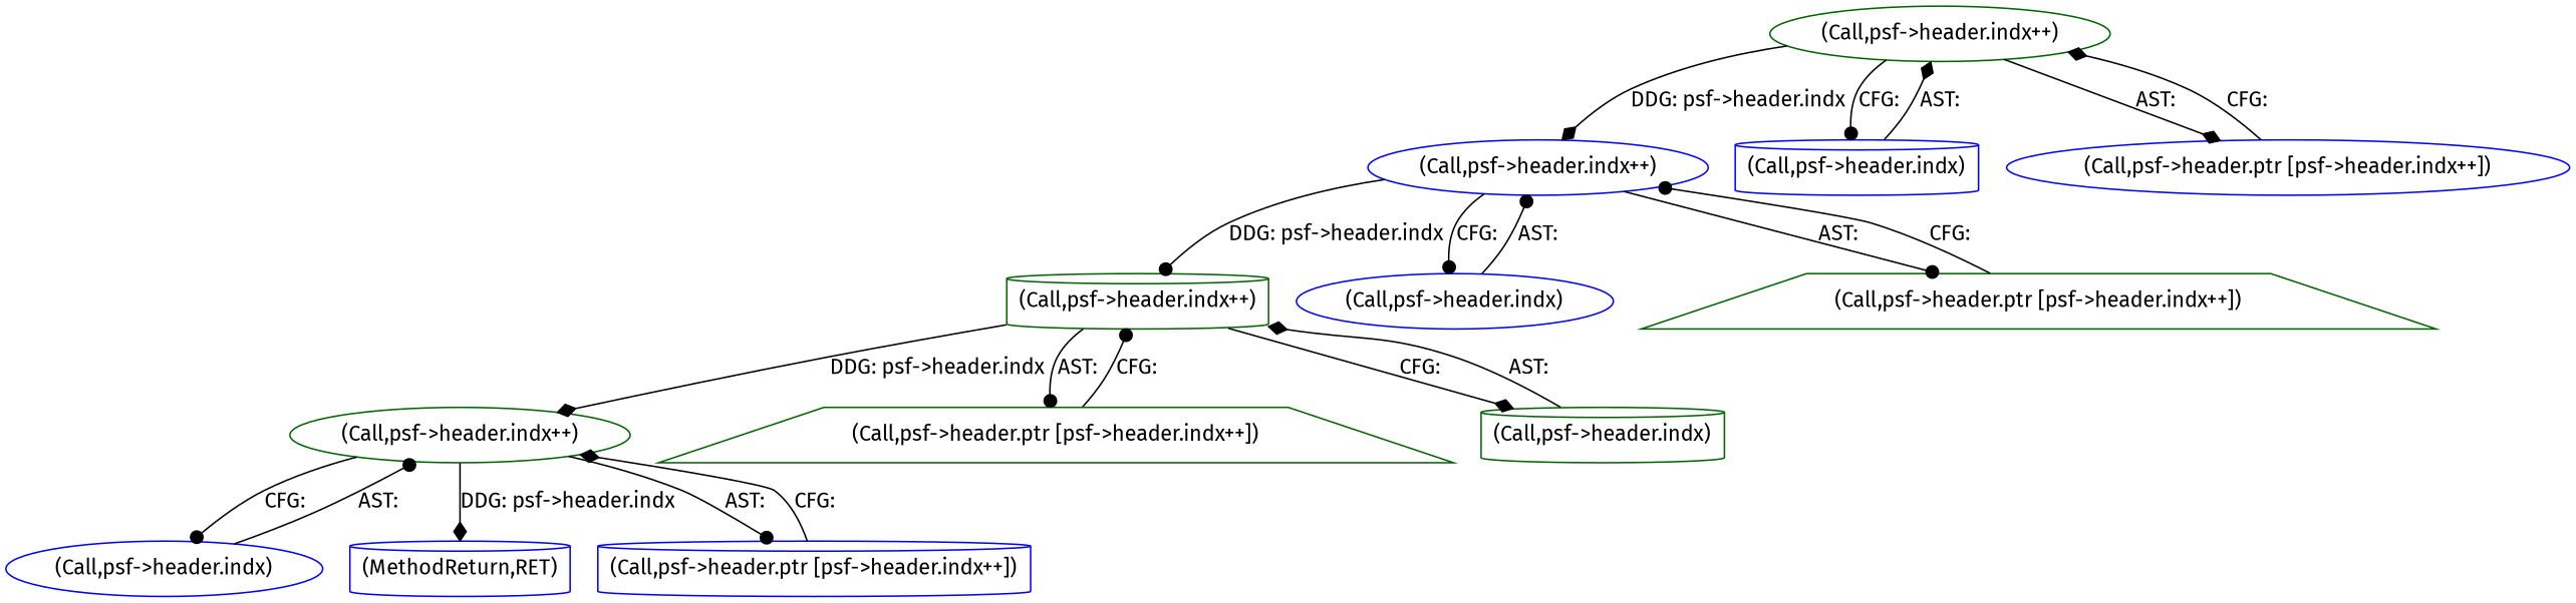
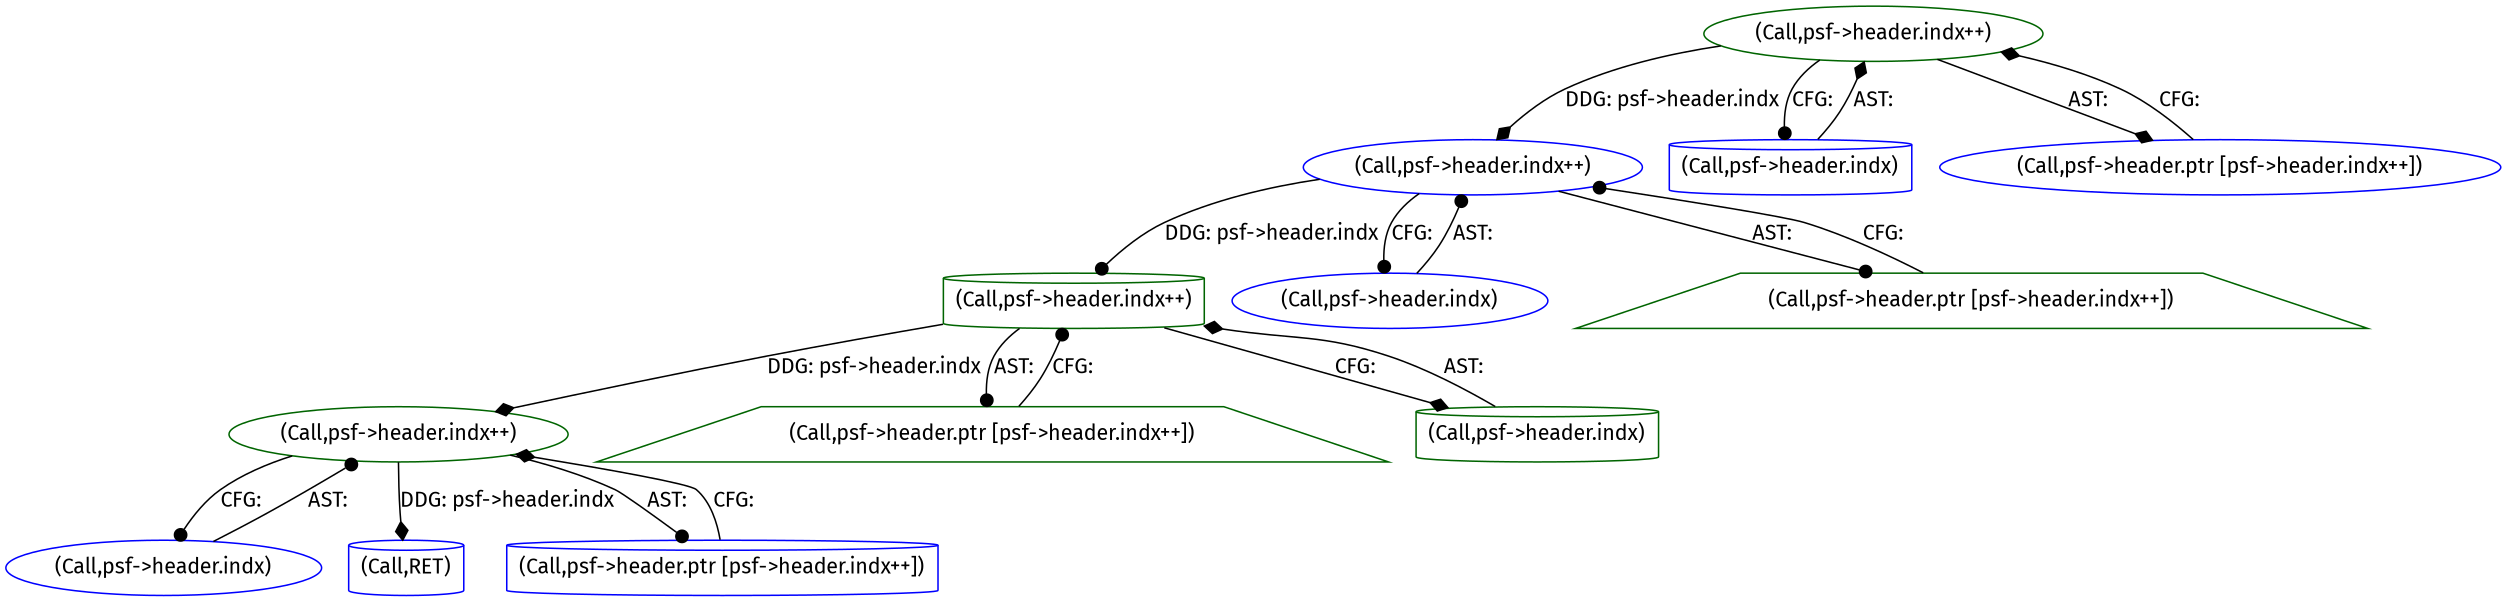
  digraph {
    fontname="Fira Sans"
    node [color=blue shape=ellipse fontname="Fira Sans"]
    edge [arrowhead=dot fontname="Fira Sans"]
    n1 [label="(Call,psf->header.indx++)"]
    n2 [label="(Call,psf->header.indx++)" color=darkgreen shape=cylinder]
    n3 [label="(Call,psf->header.indx)"]
    n4 [label="(Call,psf->header.ptr [psf->header.indx++])" color=darkgreen shape=trapezium]
    n5 [label="(Call,psf->header.indx++)" color=darkgreen]
    n6 [label="(Call,psf->header.indx)" shape=cylinder]
    n7 [label="(Call,psf->header.ptr [psf->header.indx++])"]
    n8 [label="(Call,psf->header.indx++)" color=darkgreen]
    n9 [label="(Call,psf->header.ptr [psf->header.indx++])" color=darkgreen shape=trapezium]
    n10 [label="(Call,psf->header.indx)" color=darkgreen shape=cylinder]
    n11 [label="(Call,psf->header.indx)"]
-   n12 [label="(MethodReturn,RET)" shape=cylinder]
+   n12 [label="(Call,RET)" shape=cylinder]
    n13 [label="(Call,psf->header.ptr [psf->header.indx++])" shape=cylinder]
    n1 -> n2 [label="DDG: psf->header.indx"]
    n1 -> n3 [label="CFG: "]
    n1 -> n4 [label="AST: "]
    n2 -> n8 [label="DDG: psf->header.indx" arrowhead=diamond]
    n2 -> n9 [label="AST: "]
    n2 -> n10 [label="CFG: " arrowhead=diamond]
    n3 -> n1 [label="AST: "]
    n4 -> n1 [label="CFG: "]
    n5 -> n1 [label="DDG: psf->header.indx" arrowhead=diamond]
    n5 -> n6 [label="CFG: "]
    n5 -> n7 [label="AST: " arrowhead=diamond]
    n6 -> n5 [label="AST: " arrowhead=diamond]
    n7 -> n5 [label="CFG: " arrowhead=diamond]
    n8 -> n11 [label="CFG: "]
    n8 -> n12 [label="DDG: psf->header.indx" arrowhead=diamond]
    n8 -> n13 [label="AST: "]
    n9 -> n2 [label="CFG: "]
    n10 -> n2 [label="AST: " arrowhead=diamond]
    n11 -> n8 [label="AST: "]
    n13 -> n8 [label="CFG: " arrowhead=diamond]
  }
